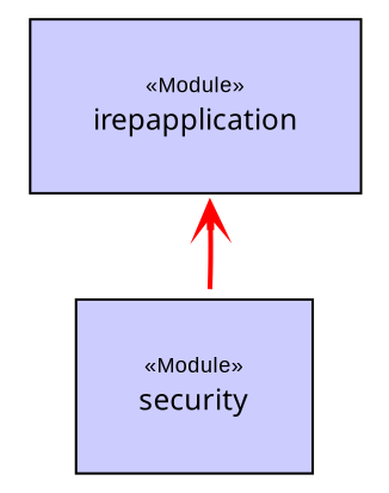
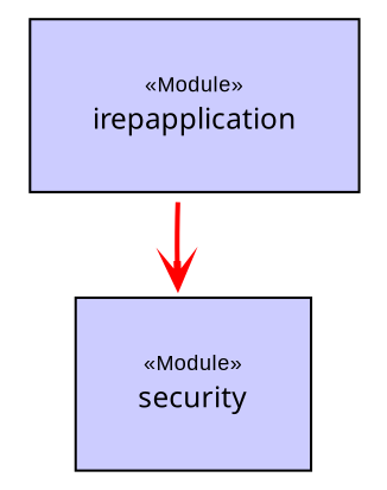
  digraph {
    fontsize=10
    node [fontcolor=black fontname=arial fontsize=9.0 shape=plaintext]
    n1 [label=<<table border="0" cellborder="1" cellspacing="0" cellpadding="20" port="p" bgcolor="#CCCCFF"> 		<tr><td> 			<table border="0" cellspacing="1" cellpadding="1"> 				<tr><td> &laquo;Module&raquo; </td></tr> 				<tr><td><font face="arialbd"  point-size="12.0"> irepapplication </font></td></tr> 			</table> 		</td></tr>	 		</table>>]
    n2 [label=<<table border="0" cellborder="1" cellspacing="0" cellpadding="20" port="p" bgcolor="#CCCCFF"> 		<tr><td> 			<table border="0" cellspacing="1" cellpadding="1"> 				<tr><td> &laquo;Module&raquo; </td></tr> 				<tr><td><font face="arialbd"  point-size="12.0"> security </font></td></tr> 			</table> 		</td></tr>	 		</table>>]
-   n2 -> n1 [arrowhead=open arrowtail=none fontsize=10 style=bold color=red]
+   n1 -> n2 [arrowhead=open arrowtail=none fontsize=10 style=bold color=red]
  }
